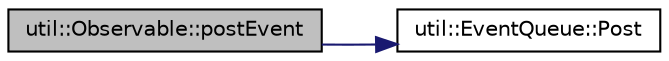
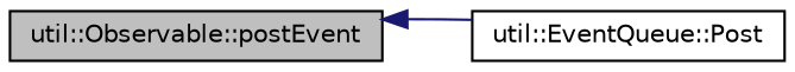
  digraph {
    rankdir=LR
    node [color=black fontname=Helvetica fontsize=10 shape=record]
    n1 [fillcolor=grey75 fontcolor=black height=0.2 label="util::Observable::postEvent" style=filled width=0.4]
    n2 [height=0.2 label="util::EventQueue::Post" width=0.4]
-   n1 -> n2 [color=midnightblue fontname=Helvetica fontsize=10 labelfontname=Helvetica labelfontsize=10 style=solid]
+   n2 -> n1 [color=midnightblue fontname=Helvetica fontsize=10 labelfontname=Helvetica labelfontsize=10 style=solid]
  }
